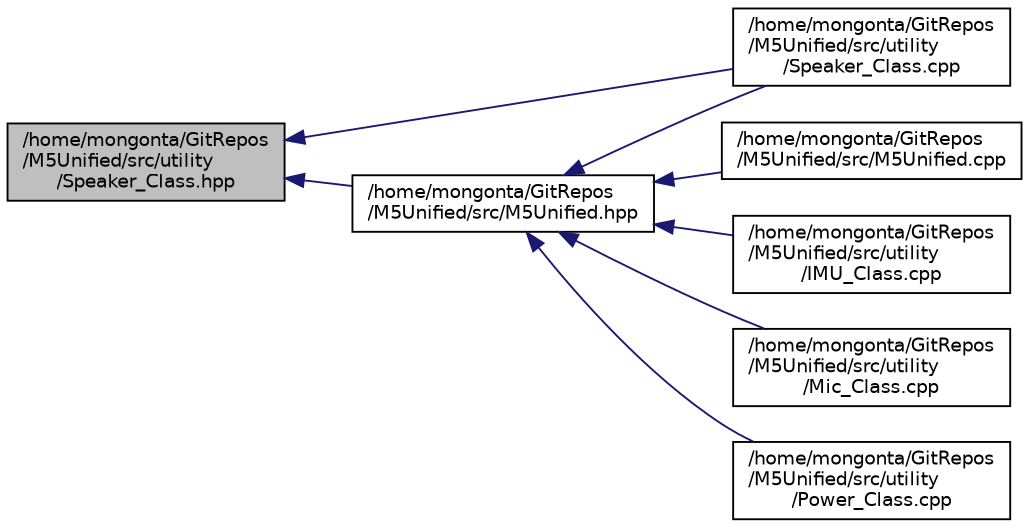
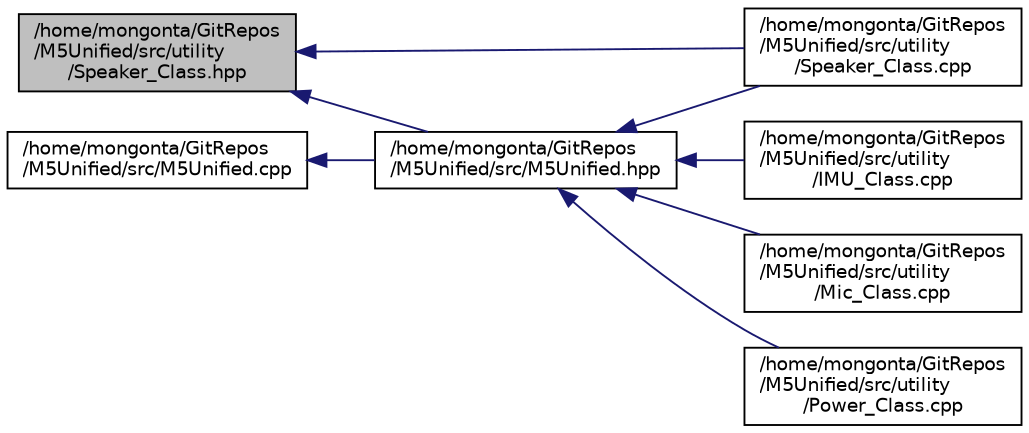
  digraph {
    rankdir=LR
    node [color=black fillcolor=white fontname=Helvetica fontsize=10 shape=record style=filled]
    edge [color=midnightblue dir=back fontname=Helvetica fontsize=10 labelfontname=Helvetica labelfontsize=10 style=solid]
    n1 [fillcolor=grey75 fontcolor=black height=0.2 label="/home/mongonta/GitRepos\l/M5Unified/src/utility\l/Speaker_Class.hpp" width=0.4]
    n2 [height=0.2 label="/home/mongonta/GitRepos\l/M5Unified/src/M5Unified.hpp" width=0.4]
    n3 [height=0.2 label="/home/mongonta/GitRepos\l/M5Unified/src/utility\l/Speaker_Class.cpp" width=0.4]
    n4 [height=0.2 label="/home/mongonta/GitRepos\l/M5Unified/src/M5Unified.cpp" width=0.4]
    n5 [height=0.2 label="/home/mongonta/GitRepos\l/M5Unified/src/utility\l/IMU_Class.cpp" width=0.4]
    n6 [height=0.2 label="/home/mongonta/GitRepos\l/M5Unified/src/utility\l/Mic_Class.cpp" width=0.4]
    n7 [height=0.2 label="/home/mongonta/GitRepos\l/M5Unified/src/utility\l/Power_Class.cpp" width=0.4]
    n1 -> n2
    n1 -> n3
    n2 -> n3
-   n2 -> n4
+   n4 -> n2
    n2 -> n5
    n2 -> n6
    n2 -> n7
  }
